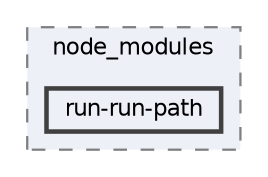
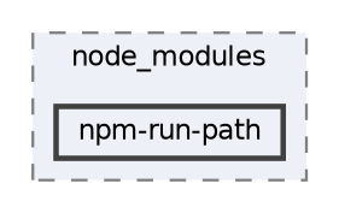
  digraph {
    compound=true
-   n1 [color=grey25 fillcolor="#edf0f7" fontname=Helvetica fontsize=10 height=0.2 label="run-run-path" shape=box style="filled,bold" width=0.4]
+   n1 [color=grey25 fillcolor="#edf0f7" fontname=Helvetica fontsize=10 height=0.2 label="npm-run-path" shape=box style="filled,bold" width=0.4]
    subgraph cluster_1 {
      bgcolor="#edf0f7"
      fontname=Helvetica
      fontsize=10
      label=node_modules
      pencolor=grey50
      style="filled,dashed"
      n1
    }
  }
